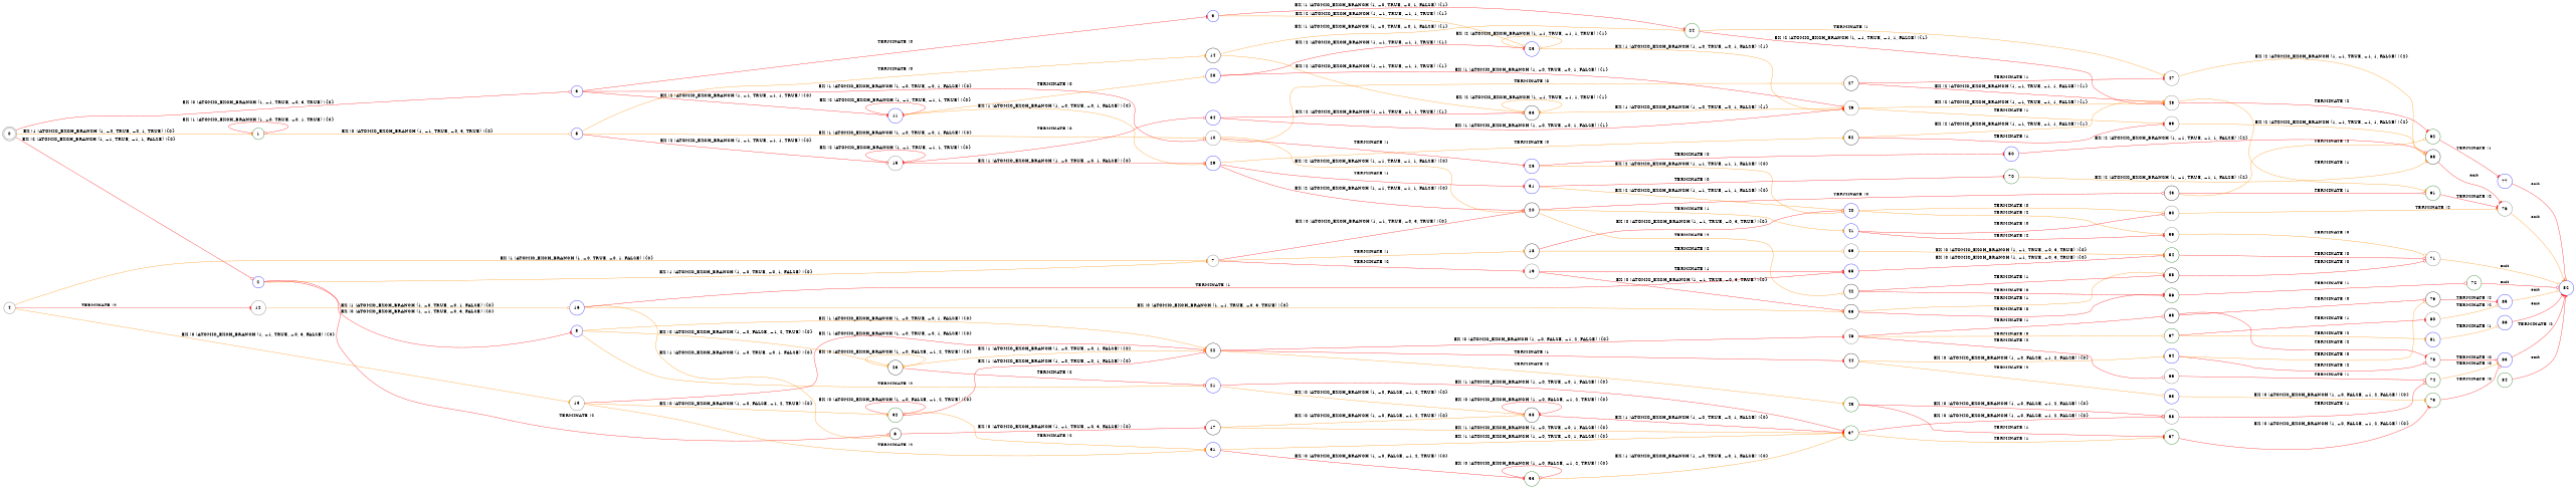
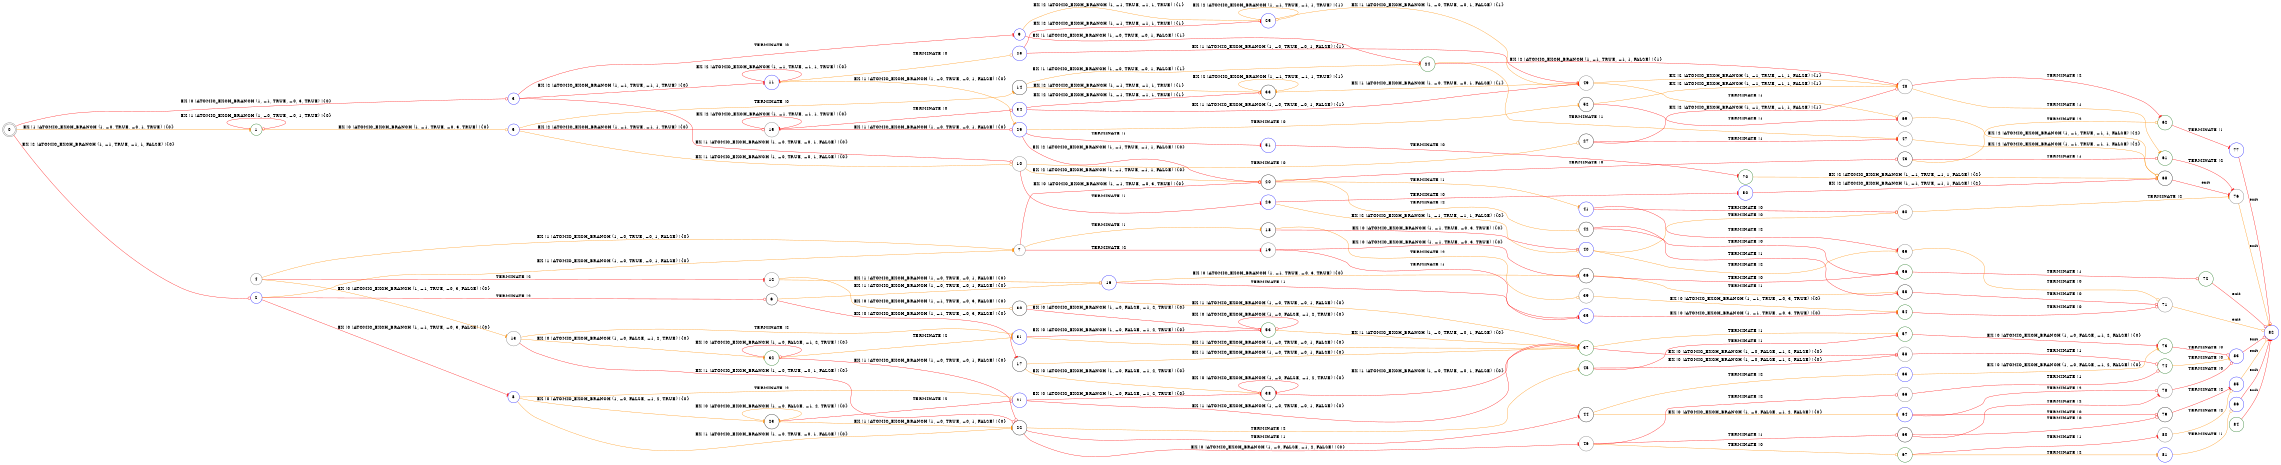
  digraph {
    rankdir=LR
    node [color=blue shape=circle]
    edge [arrowhead=tee color=red]
    0 [color=gray40 peripheries=2]
    1 [color=darkgreen]
    2
    3
    5
    6 [color=black]
    7 [color=gray40]
    8
    9
    10 [color=gray40]
    11
    4 [color=gray40]
    12 [color=gray40]
    13 [color=gray40]
    14 [color=black]
    15 [color=gray40]
    16
    17 [color=black]
    18 [color=black]
    19 [color=gray40]
    20 [color=black]
    21
    22 [color=black]
    23 [color=black]
    24 [color=darkgreen]
    25
    26
    27 [color=black]
    28
    29
+   30 [color=black]
    31
    32 [color=darkgreen]
    33 [color=black]
    34
    35
    36 [color=black]
    37 [color=darkgreen]
    38 [color=black]
    39 [color=gray40]
    40
    41
    42 [color=black]
    43 [color=black]
    44 [color=black]
    45 [color=darkgreen]
    46 [color=gray40]
    47 [color=gray40]
    48 [color=gray40]
    49 [color=gray40]
    50
    51
    52 [color=black]
    53 [color=darkgreen]
    54 [color=darkgreen]
    55 [color=black]
    56 [color=darkgreen]
    57 [color=darkgreen]
    58 [color=gray40]
    59 [color=gray40]
    60 [color=gray40]
    61 [color=darkgreen]
    62 [color=darkgreen]
    63
    64
    65 [color=black]
    66 [color=gray40]
    67 [color=darkgreen]
    68 [color=black]
    69 [color=gray40]
    70 [color=darkgreen]
    71 [color=gray40]
    72 [color=darkgreen]
    73 [color=darkgreen]
    74 [color=darkgreen]
    76 [color=gray40]
    77
    78 [color=gray40]
    79 [color=black]
    80 [color=gray40]
    81
    82
    83
    85
    86
    84 [color=darkgreen]
    0 -> 1 [color=darkorange label="EX !1 !ATOMIC_EXCH_BRANCH (1, +0, TRUE, +0, 1, TRUE) !{0}"]
    0 -> 2 [arrowhead=odot label="EX !2 !ATOMIC_EXCH_BRANCH (1, +1, TRUE, +1, 1, FALSE) !{0}"]
    0 -> 3 [arrowhead=odot label="EX !0 !ATOMIC_EXCH_BRANCH (1, +1, TRUE, +0, 3, TRUE) !{0}"]
    1 -> 1 [arrowhead=odot label="EX !1 !ATOMIC_EXCH_BRANCH (1, +0, TRUE, +0, 1, TRUE) !{0}"]
    1 -> 5 [arrowhead=odot color=darkorange label="EX !0 !ATOMIC_EXCH_BRANCH (1, +1, TRUE, +0, 3, TRUE) !{0}"]
    2 -> 6 [arrowhead=odot label="TERMINATE !2"]
    2 -> 7 [color=darkorange label="EX !1 !ATOMIC_EXCH_BRANCH (1, +0, TRUE, +0, 1, FALSE) !{0}"]
    2 -> 8 [label="EX !0 !ATOMIC_EXCH_BRANCH (1, +1, TRUE, +0, 3, FALSE) !{0}"]
    3 -> 9 [label="TERMINATE !0"]
    3 -> 10 [arrowhead=odot label="EX !1 !ATOMIC_EXCH_BRANCH (1, +0, TRUE, +0, 1, FALSE) !{0}"]
    3 -> 11 [label="EX !2 !ATOMIC_EXCH_BRANCH (1, +1, TRUE, +1, 1, TRUE) !{0}"]
    5 -> 10 [arrowhead=odot color=darkorange label="EX !1 !ATOMIC_EXCH_BRANCH (1, +0, TRUE, +0, 1, FALSE) !{0}"]
    5 -> 14 [color=darkorange label="TERMINATE !0"]
    5 -> 15 [arrowhead=odot label="EX !2 !ATOMIC_EXCH_BRANCH (1, +1, TRUE, +1, 1, TRUE) !{0}"]
-   16 -> 6 [arrowhead=odot color=darkorange label="EX !1 !ATOMIC_EXCH_BRANCH (1, +0, TRUE, +0, 1, FALSE) !{0}"]
+   6 -> 16 [arrowhead=odot color=darkorange label="EX !1 !ATOMIC_EXCH_BRANCH (1, +0, TRUE, +0, 1, FALSE) !{0}"]
    6 -> 17 [label="EX !0 !ATOMIC_EXCH_BRANCH (1, +1, TRUE, +0, 3, FALSE) !{0}"]
    7 -> 18 [color=darkorange label="TERMINATE !1"]
    7 -> 19 [label="TERMINATE !2"]
    7 -> 20 [arrowhead=odot label="EX !0 !ATOMIC_EXCH_BRANCH (1, +1, TRUE, +0, 3, TRUE) !{0}"]
    8 -> 21 [arrowhead=odot color=darkorange label="TERMINATE !2"]
    8 -> 22 [color=darkorange label="EX !1 !ATOMIC_EXCH_BRANCH (1, +0, TRUE, +0, 1, FALSE) !{0}"]
    8 -> 23 [color=darkorange label="EX !0 !ATOMIC_EXCH_BRANCH (1, +0, FALSE, +1, 2, TRUE) !{0}"]
    9 -> 24 [label="EX !1 !ATOMIC_EXCH_BRANCH (1, +0, TRUE, +0, 1, FALSE) !{1}"]
    9 -> 25 [arrowhead=odot color=darkorange label="EX !2 !ATOMIC_EXCH_BRANCH (1, +1, TRUE, +1, 1, TRUE) !{1}"]
    10 -> 20 [arrowhead=odot color=darkorange label="EX !2 !ATOMIC_EXCH_BRANCH (1, +1, TRUE, +1, 1, FALSE) !{0}"]
    10 -> 26 [label="TERMINATE !1"]
    10 -> 27 [arrowhead=odot color=darkorange label="TERMINATE !0"]
    11 -> 11 [label="EX !2 !ATOMIC_EXCH_BRANCH (1, +1, TRUE, +1, 1, TRUE) !{0}"]
    11 -> 28 [arrowhead=odot color=darkorange label="TERMINATE !0"]
    11 -> 29 [color=darkorange label="EX !1 !ATOMIC_EXCH_BRANCH (1, +0, TRUE, +0, 1, FALSE) !{0}"]
    4 -> 7 [color=darkorange label="EX !1 !ATOMIC_EXCH_BRANCH (1, +0, TRUE, +0, 1, FALSE) !{0}"]
    4 -> 12 [label="TERMINATE !2"]
    4 -> 13 [color=darkorange label="EX !0 !ATOMIC_EXCH_BRANCH (1, +1, TRUE, +0, 3, FALSE) !{0}"]
    12 -> 16 [arrowhead=odot color=darkorange label="EX !1 !ATOMIC_EXCH_BRANCH (1, +0, TRUE, +0, 1, FALSE) !{0}"]
+   12 -> 30 [arrowhead=odot color=darkorange label="EX !0 !ATOMIC_EXCH_BRANCH (1, +1, TRUE, +0, 3, FALSE) !{0}"]
    13 -> 22 [arrowhead=odot label="EX !1 !ATOMIC_EXCH_BRANCH (1, +0, TRUE, +0, 1, FALSE) !{0}"]
    13 -> 31 [color=darkorange label="TERMINATE !2"]
    13 -> 32 [color=darkorange label="EX !0 !ATOMIC_EXCH_BRANCH (1, +0, FALSE, +1, 2, TRUE) !{0}"]
    14 -> 24 [arrowhead=odot color=darkorange label="EX !1 !ATOMIC_EXCH_BRANCH (1, +0, TRUE, +0, 1, FALSE) !{1}"]
    14 -> 33 [color=darkorange label="EX !2 !ATOMIC_EXCH_BRANCH (1, +1, TRUE, +1, 1, TRUE) !{1}"]
    15 -> 15 [label="EX !2 !ATOMIC_EXCH_BRANCH (1, +1, TRUE, +1, 1, TRUE) !{0}"]
    15 -> 29 [arrowhead=odot label="EX !1 !ATOMIC_EXCH_BRANCH (1, +0, TRUE, +0, 1, FALSE) !{0}"]
    15 -> 34 [arrowhead=odot label="TERMINATE !0"]
    16 -> 35 [label="TERMINATE !1"]
    16 -> 36 [color=darkorange label="EX !0 !ATOMIC_EXCH_BRANCH (1, +1, TRUE, +0, 3, TRUE) !{0}"]
    17 -> 37 [color=darkorange label="EX !1 !ATOMIC_EXCH_BRANCH (1, +0, TRUE, +0, 1, FALSE) !{0}"]
    17 -> 38 [arrowhead=odot color=darkorange label="EX !0 !ATOMIC_EXCH_BRANCH (1, +0, FALSE, +1, 2, TRUE) !{0}"]
    18 -> 39 [arrowhead=odot color=darkorange label="TERMINATE !2"]
    18 -> 40 [arrowhead=odot label="EX !0 !ATOMIC_EXCH_BRANCH (1, +1, TRUE, +0, 3, TRUE) !{0}"]
    19 -> 35 [arrowhead=odot label="TERMINATE !1"]
    19 -> 36 [arrowhead=odot label="EX !0 !ATOMIC_EXCH_BRANCH (1, +1, TRUE, +0, 3, TRUE) !{0}"]
    20 -> 41 [color=darkorange label="TERMINATE !1"]
    20 -> 42 [arrowhead=odot color=darkorange label="TERMINATE !2"]
    20 -> 43 [arrowhead=odot label="TERMINATE !0"]
    21 -> 37 [label="EX !1 !ATOMIC_EXCH_BRANCH (1, +0, TRUE, +0, 1, FALSE) !{0}"]
-   21 -> 38 [color=darkorange label="EX !0 !ATOMIC_EXCH_BRANCH (1, +0, FALSE, +1, 2, TRUE) !{0}"]
+   21 -> 38 [label="EX !0 !ATOMIC_EXCH_BRANCH (1, +0, FALSE, +1, 2, TRUE) !{0}"]
    22 -> 44 [label="TERMINATE !1"]
    22 -> 45 [color=darkorange label="TERMINATE !2"]
    22 -> 46 [label="EX !0 !ATOMIC_EXCH_BRANCH (1, +0, FALSE, +1, 2, FALSE) !{0}"]
    23 -> 21 [arrowhead=odot label="TERMINATE !2"]
    23 -> 22 [color=darkorange label="EX !1 !ATOMIC_EXCH_BRANCH (1, +0, TRUE, +0, 1, FALSE) !{0}"]
    23 -> 23 [color=darkorange label="EX !0 !ATOMIC_EXCH_BRANCH (1, +0, FALSE, +1, 2, TRUE) !{0}"]
    24 -> 47 [color=darkorange label="TERMINATE !1"]
    24 -> 48 [label="EX !2 !ATOMIC_EXCH_BRANCH (1, +1, TRUE, +1, 1, FALSE) !{1}"]
    25 -> 25 [arrowhead=odot color=darkorange label="EX !2 !ATOMIC_EXCH_BRANCH (1, +1, TRUE, +1, 1, TRUE) !{1}"]
    25 -> 49 [color=darkorange label="EX !1 !ATOMIC_EXCH_BRANCH (1, +0, TRUE, +0, 1, FALSE) !{1}"]
    26 -> 40 [arrowhead=odot color=darkorange label="EX !2 !ATOMIC_EXCH_BRANCH (1, +1, TRUE, +1, 1, FALSE) !{0}"]
    26 -> 50 [label="TERMINATE !0"]
    27 -> 47 [label="TERMINATE !1"]
    27 -> 48 [arrowhead=odot label="EX !2 !ATOMIC_EXCH_BRANCH (1, +1, TRUE, +1, 1, FALSE) !{1}"]
    28 -> 25 [label="EX !2 !ATOMIC_EXCH_BRANCH (1, +1, TRUE, +1, 1, TRUE) !{1}"]
    28 -> 49 [arrowhead=odot label="EX !1 !ATOMIC_EXCH_BRANCH (1, +0, TRUE, +0, 1, FALSE) !{1}"]
    29 -> 20 [arrowhead=odot label="EX !2 !ATOMIC_EXCH_BRANCH (1, +1, TRUE, +1, 1, FALSE) !{0}"]
    29 -> 51 [label="TERMINATE !1"]
    29 -> 52 [color=darkorange label="TERMINATE !0"]
+   30 -> 37 [color=darkorange label="EX !1 !ATOMIC_EXCH_BRANCH (1, +0, TRUE, +0, 1, FALSE) !{0}"]
+   30 -> 53 [arrowhead=odot label="EX !0 !ATOMIC_EXCH_BRANCH (1, +0, FALSE, +1, 2, TRUE) !{0}"]
    31 -> 37 [color=darkorange label="EX !1 !ATOMIC_EXCH_BRANCH (1, +0, TRUE, +0, 1, FALSE) !{0}"]
    31 -> 53 [label="EX !0 !ATOMIC_EXCH_BRANCH (1, +0, FALSE, +1, 2, TRUE) !{0}"]
    32 -> 22 [arrowhead=odot label="EX !1 !ATOMIC_EXCH_BRANCH (1, +0, TRUE, +0, 1, FALSE) !{0}"]
    32 -> 31 [color=darkorange label="TERMINATE !2"]
    32 -> 32 [arrowhead=odot label="EX !0 !ATOMIC_EXCH_BRANCH (1, +0, FALSE, +1, 2, TRUE) !{0}"]
    33 -> 33 [color=darkorange label="EX !2 !ATOMIC_EXCH_BRANCH (1, +1, TRUE, +1, 1, TRUE) !{1}"]
    33 -> 49 [color=darkorange label="EX !1 !ATOMIC_EXCH_BRANCH (1, +0, TRUE, +0, 1, FALSE) !{1}"]
    34 -> 33 [arrowhead=odot label="EX !2 !ATOMIC_EXCH_BRANCH (1, +1, TRUE, +1, 1, TRUE) !{1}"]
    34 -> 49 [label="EX !1 !ATOMIC_EXCH_BRANCH (1, +0, TRUE, +0, 1, FALSE) !{1}"]
    35 -> 54 [label="EX !0 !ATOMIC_EXCH_BRANCH (1, +1, TRUE, +0, 3, TRUE) !{0}"]
    36 -> 55 [arrowhead=odot color=darkorange label="TERMINATE !1"]
    36 -> 56 [label="TERMINATE !0"]
    37 -> 57 [color=darkorange label="TERMINATE !1"]
    37 -> 58 [arrowhead=odot label="EX !0 !ATOMIC_EXCH_BRANCH (1, +0, FALSE, +1, 2, FALSE) !{0}"]
    38 -> 37 [label="EX !1 !ATOMIC_EXCH_BRANCH (1, +0, TRUE, +0, 1, FALSE) !{0}"]
    38 -> 38 [label="EX !0 !ATOMIC_EXCH_BRANCH (1, +0, FALSE, +1, 2, TRUE) !{0}"]
    39 -> 54 [color=darkorange label="EX !0 !ATOMIC_EXCH_BRANCH (1, +1, TRUE, +0, 3, TRUE) !{0}"]
    40 -> 59 [arrowhead=odot color=darkorange label="TERMINATE !2"]
    40 -> 60 [arrowhead=odot color=darkorange label="TERMINATE !0"]
    41 -> 59 [label="TERMINATE !2"]
    41 -> 60 [arrowhead=odot label="TERMINATE !0"]
    42 -> 55 [label="TERMINATE !1"]
    42 -> 56 [arrowhead=odot label="TERMINATE !0"]
    43 -> 61 [arrowhead=odot label="TERMINATE !1"]
    43 -> 62 [arrowhead=odot color=darkorange label="TERMINATE !2"]
    44 -> 63 [arrowhead=odot color=darkorange label="TERMINATE !2"]
    44 -> 64 [color=darkorange label="EX !0 !ATOMIC_EXCH_BRANCH (1, +0, FALSE, +1, 2, FALSE) !{0}"]
    45 -> 57 [label="TERMINATE !1"]
    45 -> 58 [arrowhead=odot label="EX !0 !ATOMIC_EXCH_BRANCH (1, +0, FALSE, +1, 2, FALSE) !{0}"]
    46 -> 65 [arrowhead=odot label="TERMINATE !1"]
    46 -> 66 [arrowhead=odot label="TERMINATE !2"]
    46 -> 67 [arrowhead=odot color=darkorange label="TERMINATE !0"]
    47 -> 68 [arrowhead=odot color=darkorange label="EX !2 !ATOMIC_EXCH_BRANCH (1, +1, TRUE, +1, 1, FALSE) !{2}"]
    48 -> 61 [color=darkorange label="TERMINATE !1"]
    48 -> 62 [label="TERMINATE !2"]
    49 -> 48 [arrowhead=odot color=darkorange label="EX !2 !ATOMIC_EXCH_BRANCH (1, +1, TRUE, +1, 1, FALSE) !{1}"]
    49 -> 69 [arrowhead=odot color=darkorange label="TERMINATE !1"]
    50 -> 68 [arrowhead=odot label="EX !2 !ATOMIC_EXCH_BRANCH (1, +1, TRUE, +1, 1, FALSE) !{2}"]
-   51 -> 40 [arrowhead=odot color=darkorange label="EX !2 !ATOMIC_EXCH_BRANCH (1, +1, TRUE, +1, 1, FALSE) !{0}"]
    51 -> 70 [label="TERMINATE !0"]
    52 -> 48 [color=darkorange label="EX !2 !ATOMIC_EXCH_BRANCH (1, +1, TRUE, +1, 1, FALSE) !{1}"]
    52 -> 69 [label="TERMINATE !1"]
    53 -> 37 [color=darkorange label="EX !1 !ATOMIC_EXCH_BRANCH (1, +0, TRUE, +0, 1, FALSE) !{0}"]
    53 -> 53 [arrowhead=odot label="EX !0 !ATOMIC_EXCH_BRANCH (1, +0, FALSE, +1, 2, TRUE) !{0}"]
    54 -> 71 [arrowhead=odot label="TERMINATE !0"]
    55 -> 71 [arrowhead=odot label="TERMINATE !0"]
    56 -> 72 [arrowhead=odot label="TERMINATE !1"]
    57 -> 73 [label="EX !0 !ATOMIC_EXCH_BRANCH (1, +0, FALSE, +1, 2, FALSE) !{0}"]
    58 -> 74 [arrowhead=odot label="TERMINATE !1"]
    59 -> 71 [arrowhead=odot color=darkorange label="TERMINATE !0"]
    60 -> 76 [color=darkorange label="TERMINATE !2"]
    61 -> 76 [label="TERMINATE !2"]
    62 -> 77 [label="TERMINATE !1"]
    63 -> 73 [color=darkorange label="EX !0 !ATOMIC_EXCH_BRANCH (1, +0, FALSE, +1, 2, FALSE) !{0}"]
    64 -> 78 [arrowhead=odot label="TERMINATE !2"]
-   64 -> 79 [arrowhead=odot color=darkorange label="TERMINATE !0"]
+   64 -> 79 [arrowhead=odot label="TERMINATE !0"]
    65 -> 78 [label="TERMINATE !2"]
    65 -> 79 [arrowhead=odot label="TERMINATE !0"]
    66 -> 74 [arrowhead=odot label="TERMINATE !1"]
    67 -> 80 [label="TERMINATE !1"]
    67 -> 81 [color=darkorange label="TERMINATE !2"]
    68 -> 76 [label=exit]
    69 -> 68 [arrowhead=odot color=darkorange label="EX !2 !ATOMIC_EXCH_BRANCH (1, +1, TRUE, +1, 1, FALSE) !{2}"]
    70 -> 68 [color=darkorange label="EX !2 !ATOMIC_EXCH_BRANCH (1, +1, TRUE, +1, 1, FALSE) !{2}"]
    71 -> 82 [arrowhead=odot color=darkorange label=exit]
    72 -> 82 [arrowhead=odot label=exit]
    73 -> 83 [arrowhead=odot label="TERMINATE !0"]
    74 -> 83 [color=darkorange label="TERMINATE !0"]
    76 -> 82 [color=darkorange label=exit]
    77 -> 82 [arrowhead=odot label=exit]
    78 -> 83 [arrowhead=odot label="TERMINATE !0"]
    79 -> 85 [label="TERMINATE !2"]
    80 -> 85 [arrowhead=odot color=darkorange label="TERMINATE !2"]
    81 -> 86 [arrowhead=odot color=darkorange label="TERMINATE !1"]
-   83 -> 82 [arrowhead=odot label="TERMINATE !2"]
+   83 -> 82 [arrowhead=odot label=exit]
    85 -> 82 [arrowhead=odot color=darkorange label=exit]
    86 -> 82 [label=exit]
    84 -> 82 [label=exit]
  }
